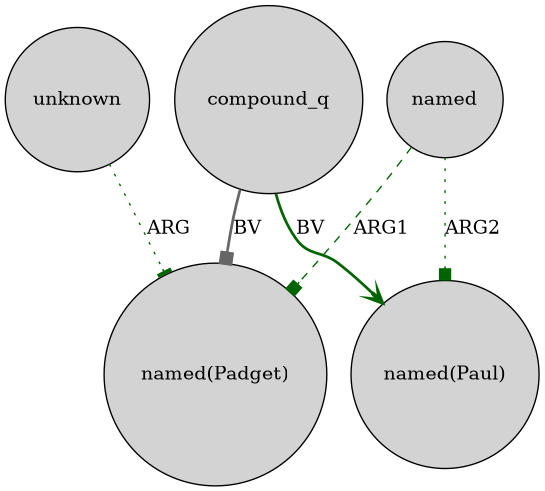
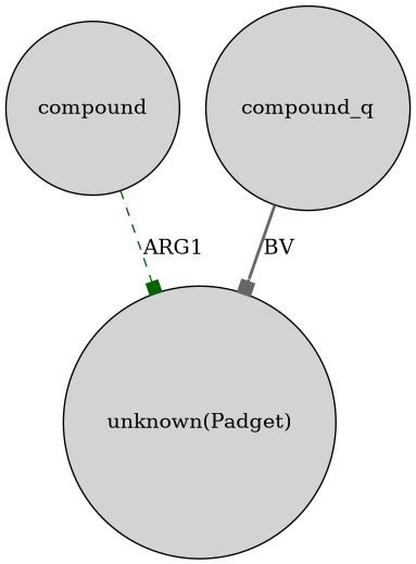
  digraph {
    node [shape=circle style=filled]
    edge [arrowhead=box color=darkgreen style=dotted]
-   compound [label=named]
-   "named(Paul)"
-   "named(Padget)"
+   compound
+   "named(Padget)" [label="unknown(Padget)"]
    n4 [label=compound_q]
-   unknown
-   compound -> "named(Paul)" [label=ARG2]
    compound -> "named(Padget)" [label=ARG1 style=dashed]
-   n4 -> "named(Paul)" [arrowhead=vee label=BV style=bold]
    n4 -> "named(Padget)" [color=gray40 label=BV style=bold]
-   unknown -> "named(Padget)" [arrowhead=tee label=ARG]
  }
